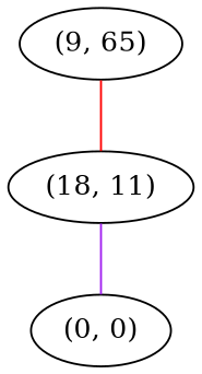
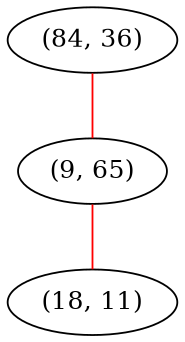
  graph {
    edge [color=red weight=1]
+   "(84, 36)"
    "(9, 65)"
    "(18, 11)"
-   "(0, 0)"
+   "(84, 36)" -- "(9, 65)"
    "(9, 65)" -- "(18, 11)"
-   "(18, 11)" -- "(0, 0)" [color=purple weight=4]
  }
